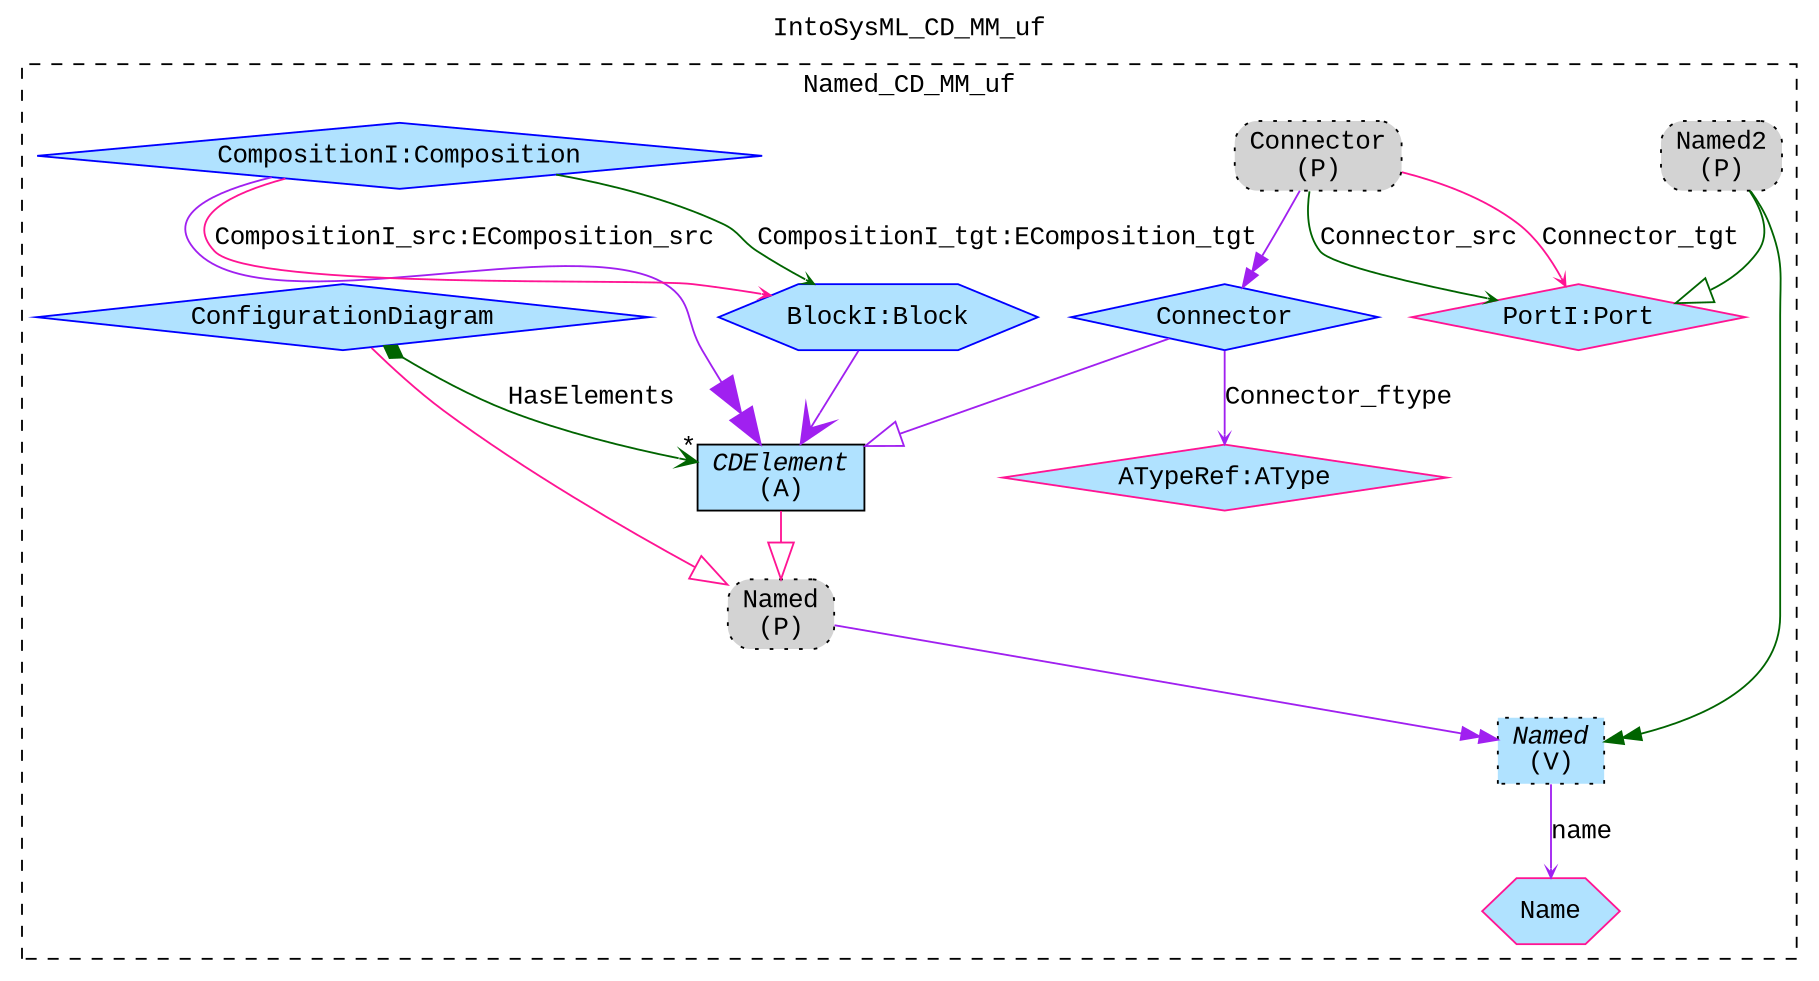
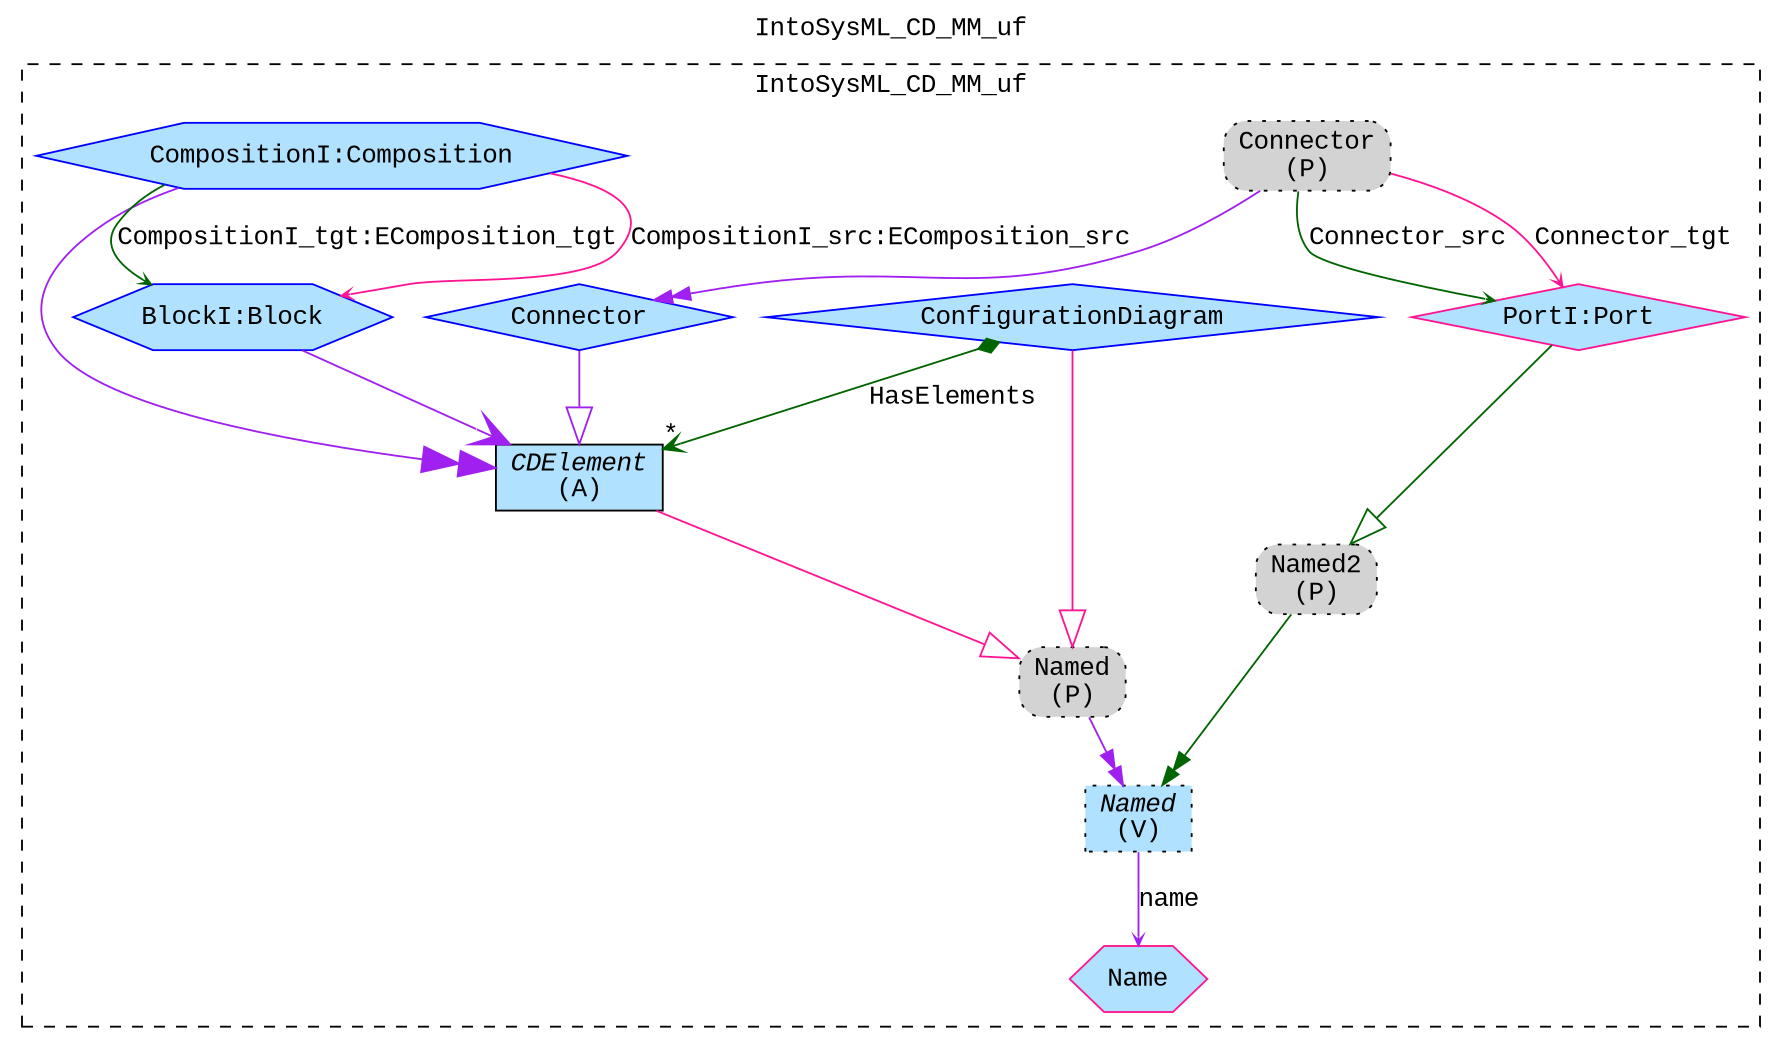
  digraph {
    fontname="Liberation Mono"
    label=IntoSysML_CD_MM_uf
    labelfontsize=12
    labelloc=tl
    node [fillcolor=lightskyblue1 fontname="Liberation Mono" shape=diamond style=filled]
    edge [arrowhead=vee arrowsize=.5 color=purple fontname="Liberation Mono"]
    n1 [color=deeppink label=Name shape=hexagon]
    n2 [label=<{<I>Named</I><br/>(V)}> shape=record style="filled,dotted"]
    n3 [fillcolor=lightgray label=<Named2<br/>(P)> shape=box style="rounded,filled,dotted"]
    n4 [color=deeppink label="PortI:Port"]
    n5 [fillcolor=lightgray label=<Connector<br/>(P)> shape=box style="rounded,filled,dotted"]
-   n6 [color=deeppink label="ATypeRef:AType"]
    n7 [color=blue label=Connector]
    n8 [label=<{<I>CDElement</I><br/>(A)}> shape=record]
    n9 [color=blue label="BlockI:Block" shape=hexagon]
-   n10 [color=blue label="CompositionI:Composition"]
+   n10 [color=blue label="CompositionI:Composition" shape=hexagon]
    n11 [fillcolor=lightgray label=<Named<br/>(P)> shape=box style="rounded,filled,dotted"]
    n12 [color=blue label=ConfigurationDiagram]
    subgraph cluster_1 {
-     label=Named_CD_MM_uf
      style=dashed
      n1
      n2
      n3
      n4
      n5
-     n6
      n7
      n8
      n9
      n10
      n11
      n12
    }
    n2 -> n1 [label=name]
    n3 -> n2 [arrowhead=normalnormal color=darkgreen arrowsize=""]
-   n3 -> n4 [arrowhead=onormal arrowsize=2.0 color=darkgreen]
+   n4 -> n3 [arrowhead=onormal arrowsize=2.0 color=darkgreen]
    n5 -> n4 [color=darkgreen label=Connector_src]
    n5 -> n4 [color=deeppink label=Connector_tgt]
    n5 -> n7 [arrowhead=normalnormal arrowsize=""]
-   n7 -> n6 [label=Connector_ftype]
    n7 -> n8 [arrowhead=onormal arrowsize=2.0]
    n8 -> n11 [arrowhead=onormal arrowsize=2.0 color=deeppink]
    n9 -> n8 [arrowsize=2.0]
    n10 -> n8 [arrowhead=normalnormal arrowsize=2.0]
    n10 -> n9 [color=darkgreen label="CompositionI_tgt:EComposition_tgt"]
    n10 -> n9 [color=deeppink label="CompositionI_src:EComposition_src"]
    n11 -> n2 [arrowhead=normalnormal arrowsize=""]
    n12 -> n8 [arrowtail=diamond color=darkgreen dir=both headlabel="*" label=HasElements arrowsize=""]
    n12 -> n11 [arrowhead=onormal arrowsize=2.0 color=deeppink]
  }
